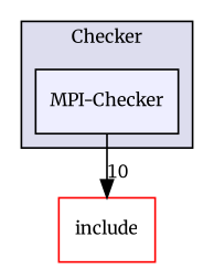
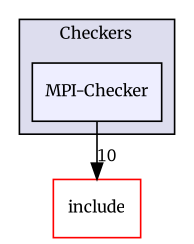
  digraph {
    compound=true
    fontname=Merriweather
    node [fontname=Merriweather fontsize=10 shape=box]
    n1 [fillcolor="#eeeeff" label="MPI-Checker" pencolor=black style=filled]
    n2 [color=red label=include]
    subgraph cluster_1 {
      bgcolor="#ddddee"
      fontsize=10
-     label=Checker
+     label=Checkers
      pencolor=black
      n1
    }
    n1 -> n2 [headlabel=10 labeldistance=1.5 labelfontname=Helvetica labelfontsize=10 fontname=Merriweather]
  }
